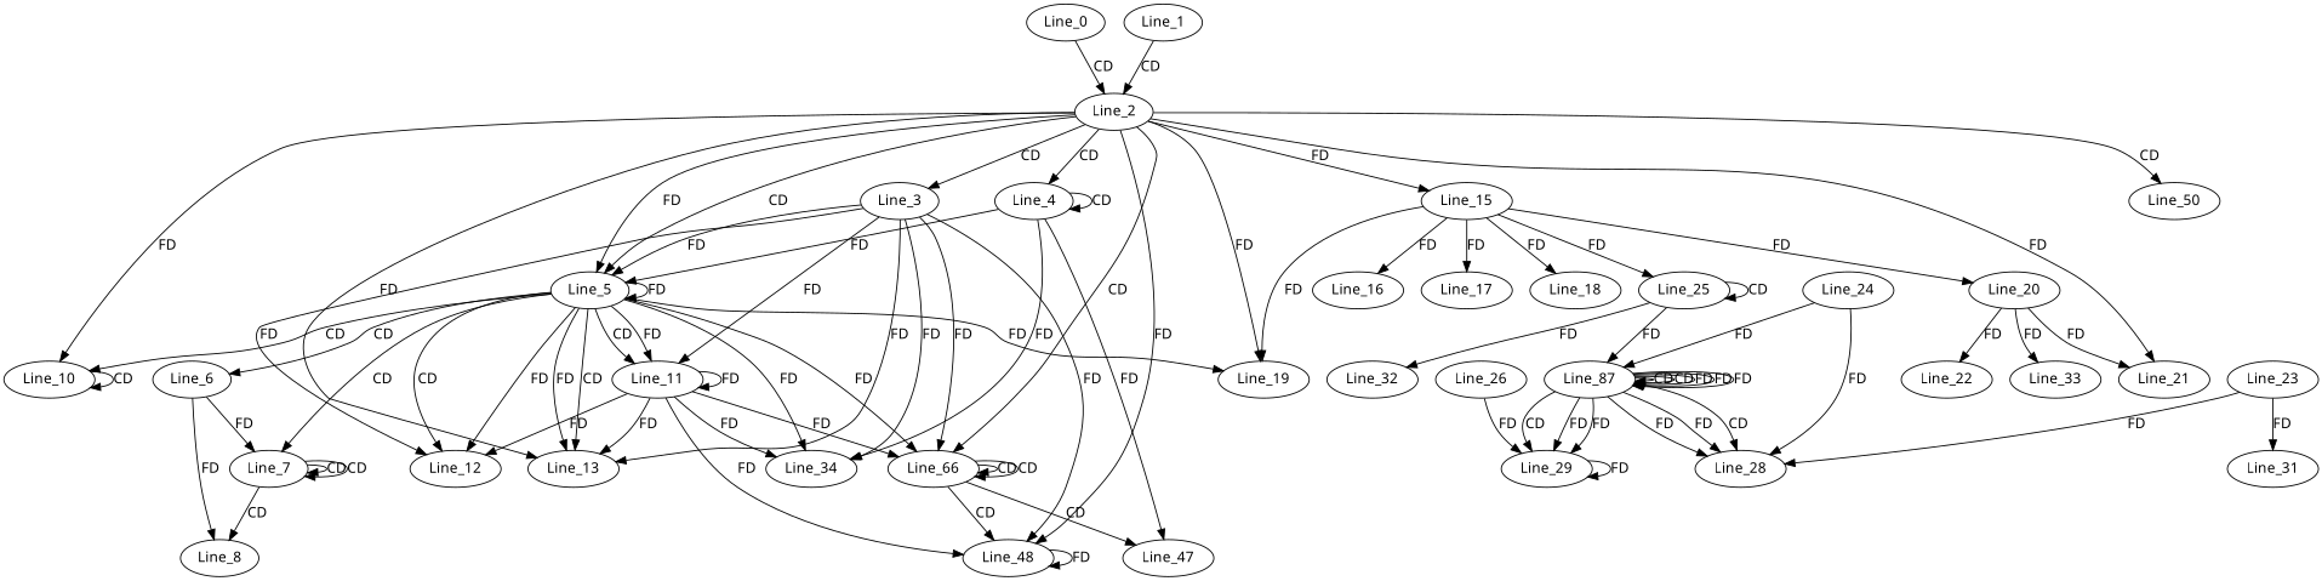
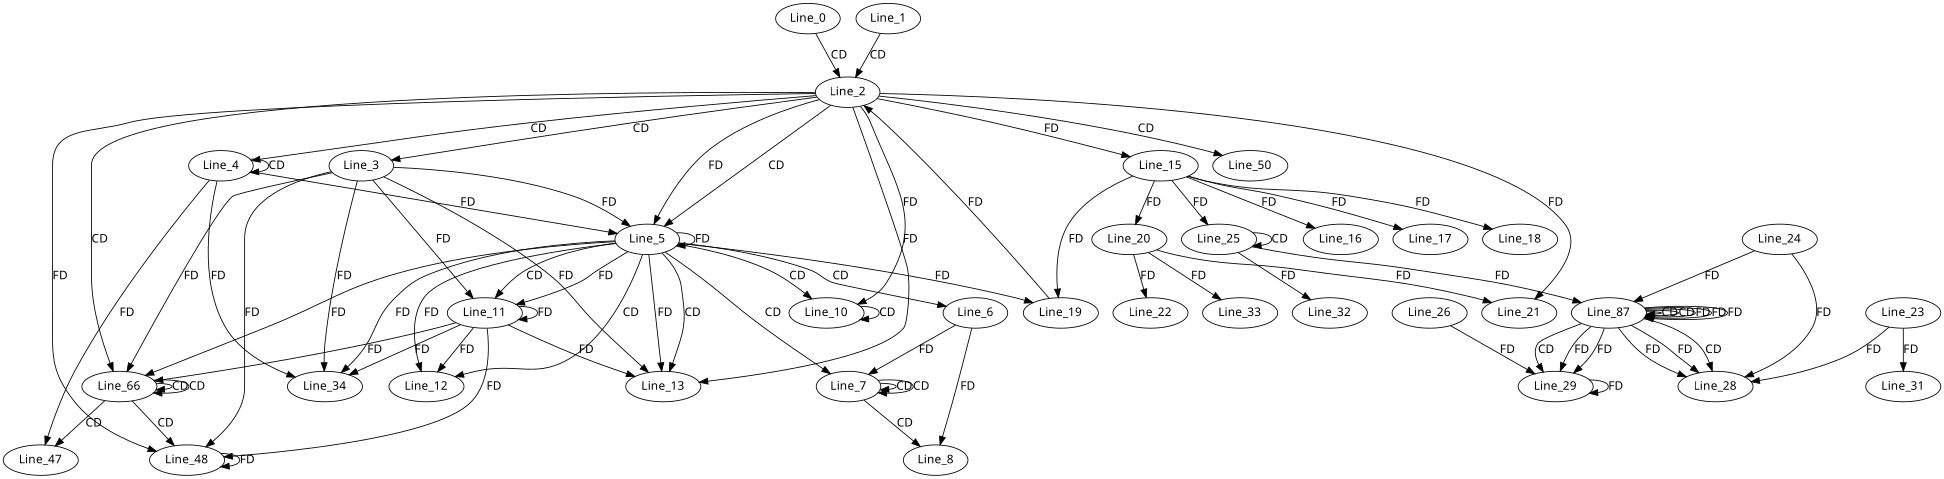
  digraph {
    fontname="Noto Sans"
    node [fontname="Noto Sans"]
    edge [fontname="Noto Sans"]
    Line_0
    Line_2
    Line_1
    Line_3
    Line_4
    Line_5
    Line_10
    Line_13
    Line_15
    Line_19
    Line_21
    n12 [label=Line_66]
    Line_48
    Line_50
    Line_11
    Line_12
    Line_34
    Line_47
    Line_6
    Line_7
    Line_16
    Line_17
    Line_18
    Line_20
    Line_25
    Line_8
    Line_22
    Line_33
    n29 [label=Line_87]
    Line_32
    Line_28
    Line_29
    Line_24
    Line_23
    Line_31
    Line_26
    Line_0 -> Line_2 [label=CD]
    Line_2 -> Line_3 [label=CD]
    Line_2 -> Line_4 [label=CD]
    Line_2 -> Line_5 [label=CD]
    Line_2 -> Line_5 [label=FD]
    Line_2 -> Line_10 [label=FD]
    Line_2 -> Line_13 [label=FD]
    Line_2 -> Line_15 [label=FD]
-   Line_2 -> Line_19 [label=FD]
+   Line_19 -> Line_2 [label=FD]
    Line_2 -> Line_21 [label=FD]
    Line_2 -> n12 [label=CD]
    Line_2 -> Line_48 [label=FD]
    Line_2 -> Line_50 [label=CD]
    Line_1 -> Line_2 [label=CD]
    Line_3 -> Line_5 [label=FD]
    Line_3 -> Line_13 [label=FD]
    Line_3 -> n12 [label=FD]
    Line_3 -> Line_48 [label=FD]
    Line_3 -> Line_11 [label=FD]
-   Line_3 -> Line_12 [label=FD]
    Line_3 -> Line_34 [label=FD]
    Line_4 -> Line_4 [label=CD]
    Line_4 -> Line_5 [label=FD]
    Line_4 -> Line_34 [label=FD]
    Line_4 -> Line_47 [label=FD]
    Line_5 -> Line_5 [label=FD]
    Line_5 -> Line_10 [label=CD]
    Line_5 -> Line_13 [label=CD]
    Line_5 -> Line_13 [label=FD]
    Line_5 -> Line_19 [label=FD]
    Line_5 -> n12 [label=FD]
    Line_5 -> Line_11 [label=CD]
    Line_5 -> Line_11 [label=FD]
    Line_5 -> Line_12 [label=CD]
    Line_5 -> Line_12 [label=FD]
    Line_5 -> Line_34 [label=FD]
    Line_5 -> Line_6 [label=CD]
    Line_5 -> Line_7 [label=CD]
    Line_10 -> Line_10 [label=CD]
    Line_15 -> Line_19 [label=FD]
    Line_15 -> Line_16 [label=FD]
    Line_15 -> Line_17 [label=FD]
    Line_15 -> Line_18 [label=FD]
    Line_15 -> Line_20 [label=FD]
    Line_15 -> Line_25 [label=FD]
    n12 -> n12 [label=CD]
    n12 -> n12 [label=CD]
    n12 -> Line_48 [label=CD]
    n12 -> Line_47 [label=CD]
    Line_48 -> Line_48 [label=FD]
    Line_11 -> Line_13 [label=FD]
    Line_11 -> n12 [label=FD]
    Line_11 -> Line_48 [label=FD]
    Line_11 -> Line_11 [label=FD]
    Line_11 -> Line_12 [label=FD]
    Line_11 -> Line_34 [label=FD]
    Line_6 -> Line_7 [label=FD]
    Line_6 -> Line_8 [label=FD]
    Line_7 -> Line_7 [label=CD]
    Line_7 -> Line_7 [label=CD]
    Line_7 -> Line_8 [label=CD]
    Line_20 -> Line_21 [label=FD]
    Line_20 -> Line_22 [label=FD]
    Line_20 -> Line_33 [label=FD]
    Line_25 -> Line_25 [label=CD]
    Line_25 -> n29 [label=FD]
    Line_25 -> Line_32 [label=FD]
    n29 -> n29 [label=CD]
    n29 -> n29 [label=CD]
    n29 -> n29 [label=FD]
    n29 -> n29 [label=FD]
    n29 -> n29 [label=FD]
    n29 -> Line_28 [label=CD]
    n29 -> Line_28 [label=FD]
    n29 -> Line_28 [label=FD]
    n29 -> Line_29 [label=CD]
    n29 -> Line_29 [label=FD]
    n29 -> Line_29 [label=FD]
    Line_29 -> Line_29 [label=FD]
    Line_24 -> n29 [label=FD]
    Line_24 -> Line_28 [label=FD]
    Line_23 -> Line_28 [label=FD]
    Line_23 -> Line_31 [label=FD]
    Line_26 -> Line_29 [label=FD]
  }
